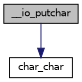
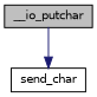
  digraph {
    rankdir=TB
    node [color=black fontname=Helvetica fontsize=10 shape=record style=filled]
    n1 [fillcolor=grey75 fontcolor=black height=0.2 label=__io_putchar width=0.4]
-   n2 [fillcolor=white height=0.2 label=char_char width=0.4]
+   n2 [fillcolor=white height=0.2 label=send_char width=0.4]
    n1 -> n2 [color=midnightblue fontname=Helvetica fontsize=10 labelfontname=Helvetica labelfontsize=10 style=solid]
  }
